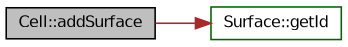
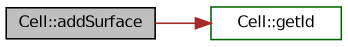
  digraph {
    rankdir=LR
    fontname="DejaVu Sans"
    node [fontname="DejaVu Sans" fontsize=10 shape=record style=filled]
    n1 [color=black fillcolor=grey75 fontcolor=black height=0.2 label="Cell::addSurface" width=0.4]
-   n2 [color=darkgreen fillcolor=white height=0.2 label="Surface::getId" width=0.4]
+   n2 [color=darkgreen fillcolor=white height=0.2 label="Cell::getId" width=0.4]
    n1 -> n2 [color=brown fontname="DejaVu Sans" fontsize=10 labelfontname=Helvetica labelfontsize=10 style=solid]
  }
